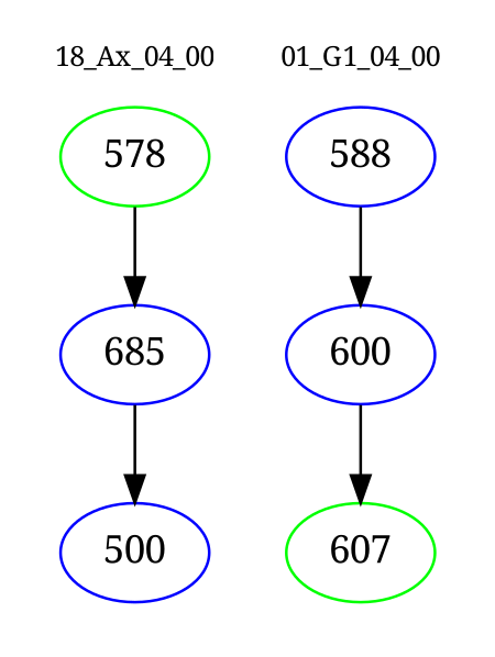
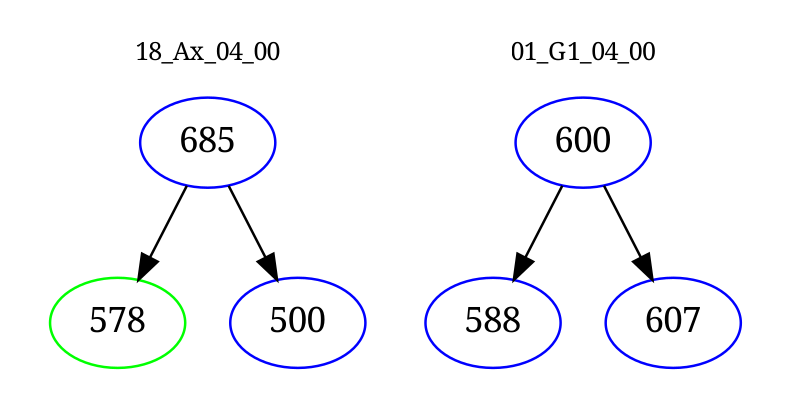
  digraph {
    fontname="Noto Serif"
    node [color=blue fontname="Noto Serif"]
    edge [color=black fontname="Noto Serif"]
    n1 [label=685]
    n2 [color=green label=578]
    n3 [label=500]
    n4 [label=600]
    n5 [label=588]
-   n6 [color=green label=607]
+   n6 [label=607]
    subgraph cluster_1 {
      color=white
      fontsize=10
      label="18_Ax_04_00"
      n1
      n2
      n3
    }
    subgraph cluster_2 {
      color=white
      fontsize=10
      label="01_G1_04_00"
      n4
      n5
      n6
    }
-   n2 -> n1
+   n1 -> n2
    n1 -> n3
-   n5 -> n4
+   n4 -> n5
    n4 -> n6
  }
